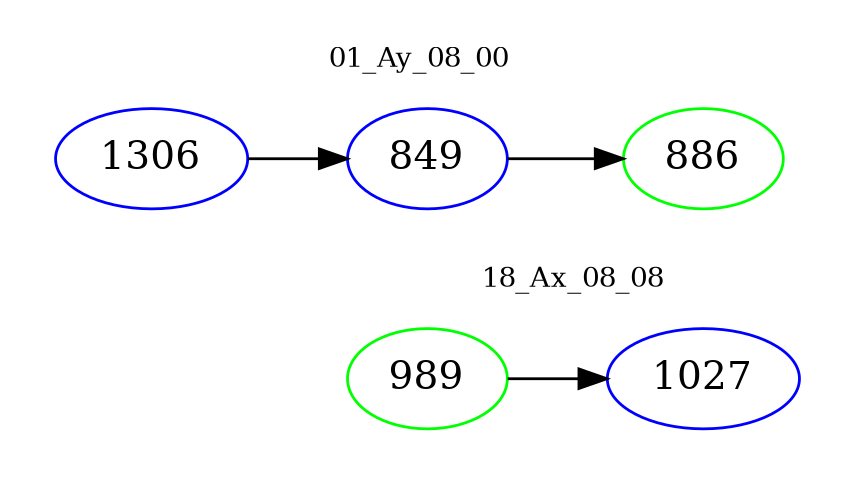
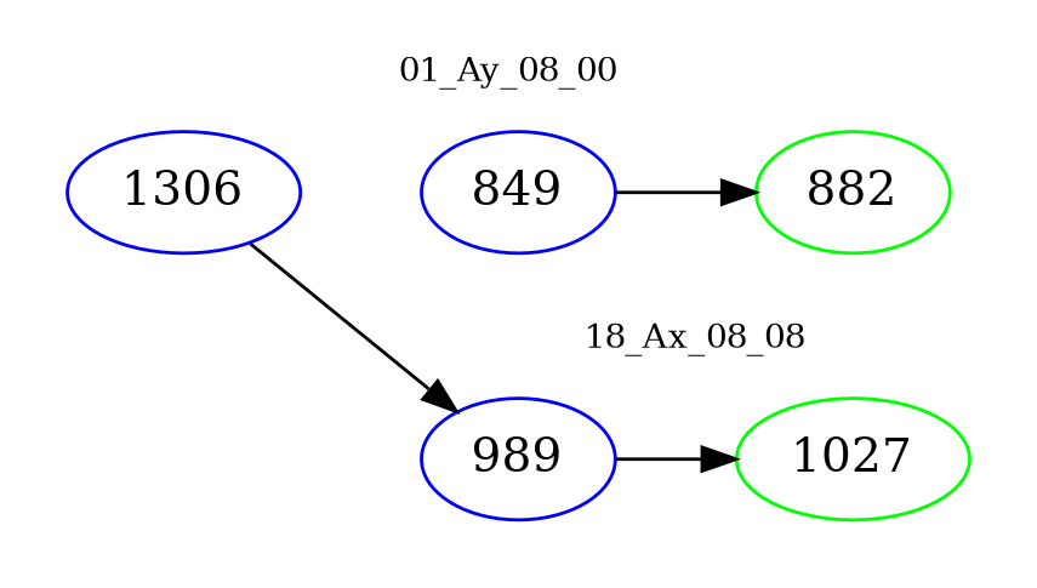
  digraph {
    rankdir=LR
    node [color=blue]
    edge [color=black]
    n1 [label=1306]
    n2 [label=849]
-   n3 [color=green label=886]
-   n4 [color=green label=989]
-   n5 [label=1027]
+   n3 [color=green label=882]
+   n4 [label=989]
+   n5 [color=green label=1027]
    subgraph cluster_1 {
      color=white
      fontsize=10
      label="01_Ay_08_00"
      n1
      n2
      n3
    }
    subgraph cluster_2 {
      color=white
      fontsize=10
      label="18_Ax_08_08"
      n4
      n5
    }
-   n1 -> n2
+   n1 -> n4
    n2 -> n3
    n4 -> n5
  }
